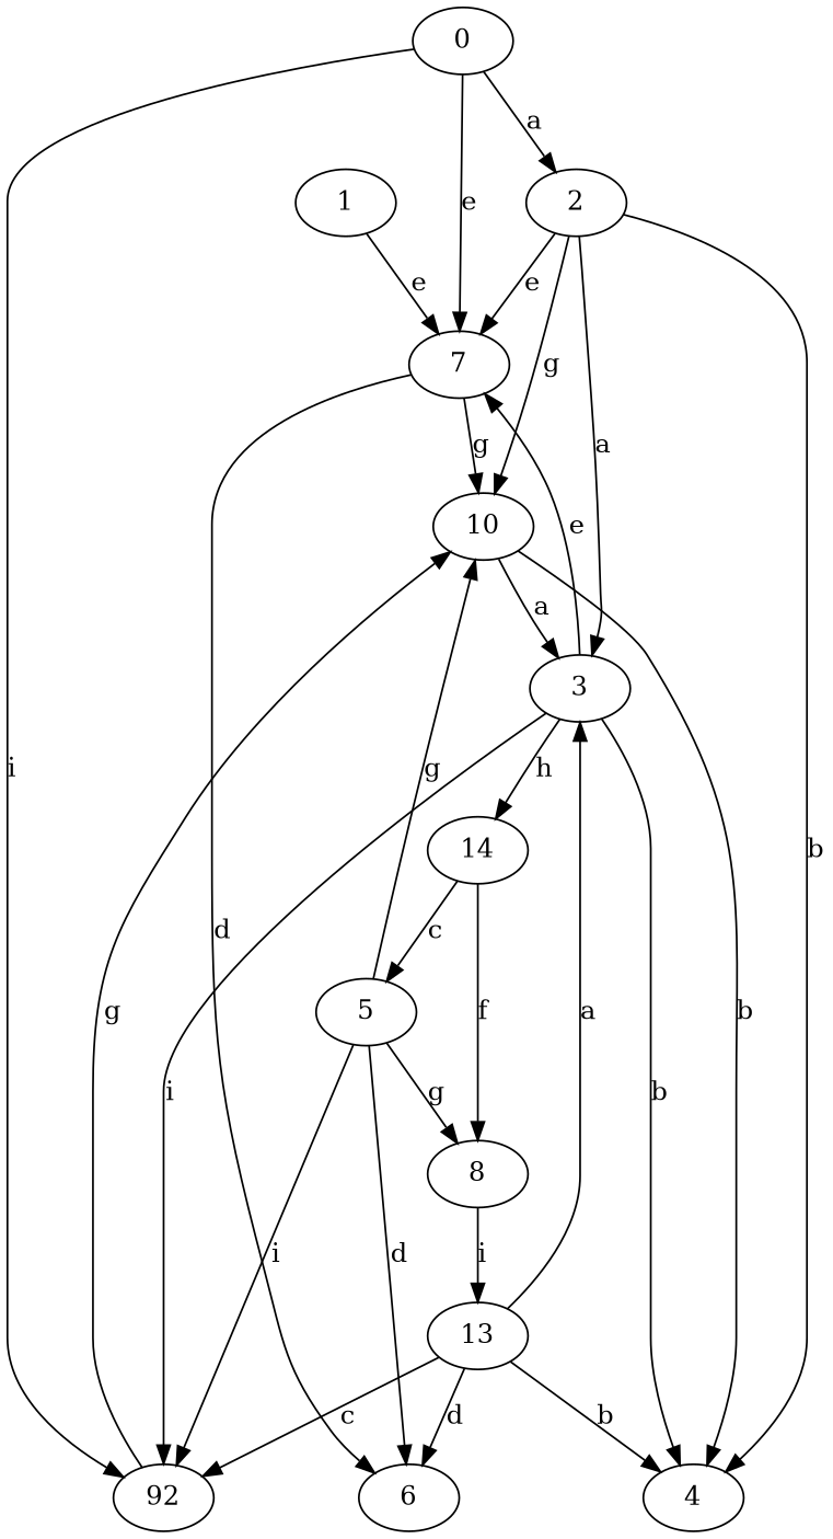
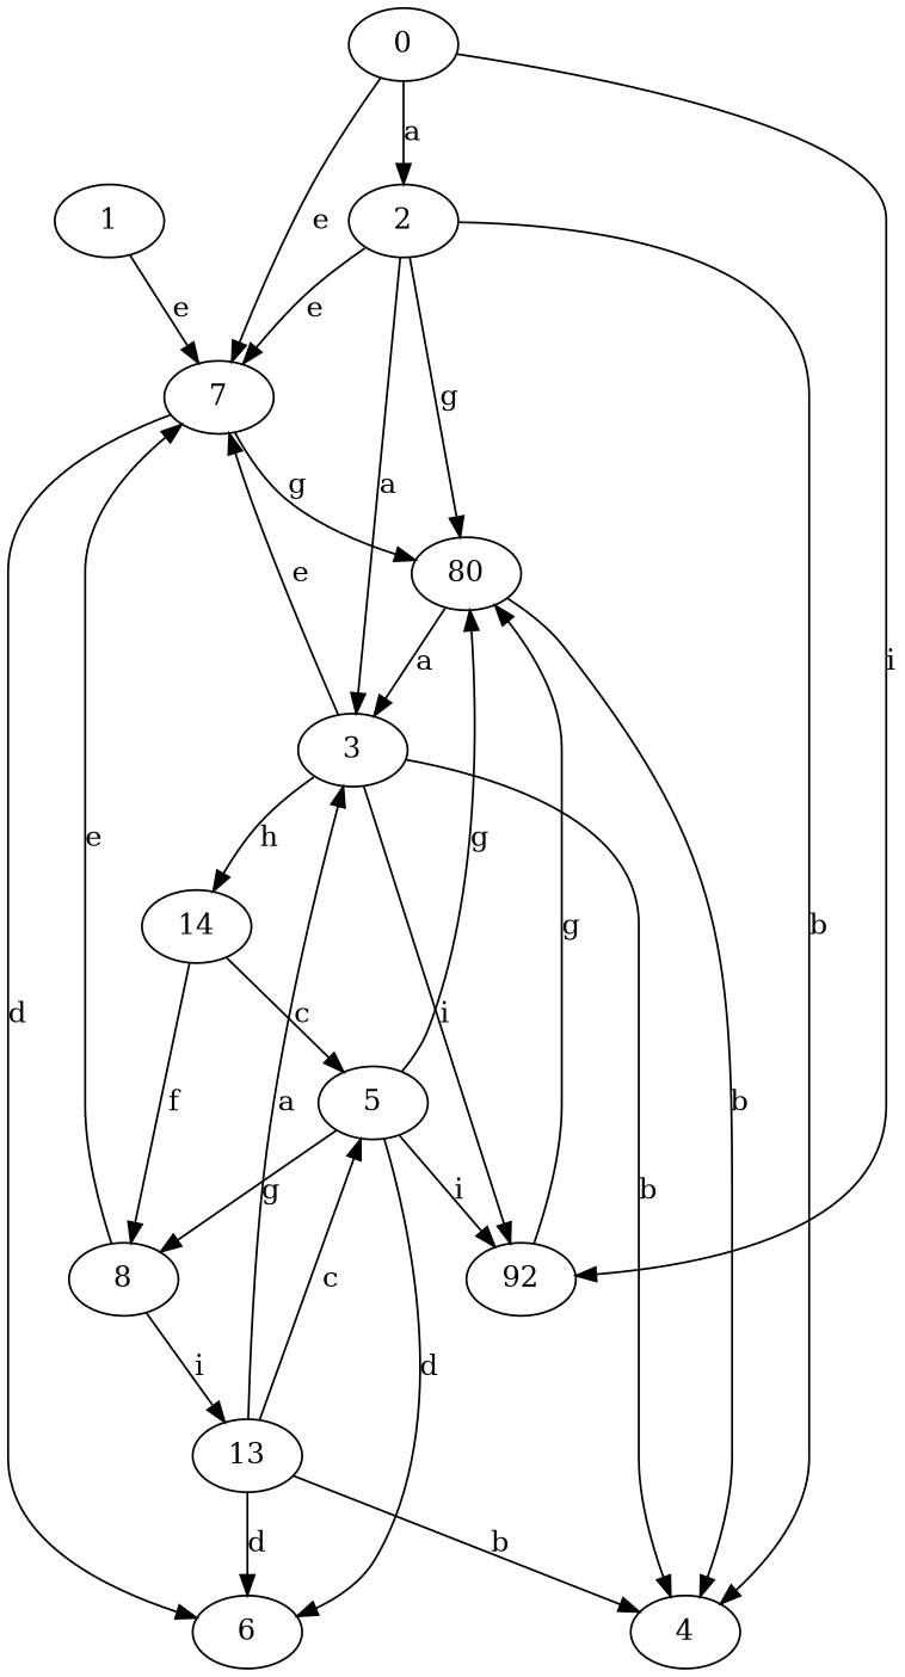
  strict digraph {
    1
    7
-   10
+   10 [label=80]
    6
    0
    2
    n7 [label=92]
    3
    4
    n10 [label=14]
    5
    8
    13
    1 -> 7 [label=e]
    7 -> 10 [label=g]
    7 -> 6 [label=d]
    10 -> 3 [label=a]
    10 -> 4 [label=b]
    0 -> 7 [label=e]
    0 -> 2 [label=a]
    0 -> n7 [label=i]
    2 -> 7 [label=e]
    2 -> 10 [label=g]
    2 -> 3 [label=a]
    2 -> 4 [label=b]
    n7 -> 10 [label=g]
    3 -> 7 [label=e]
    3 -> n7 [label=i]
    3 -> 4 [label=b]
    3 -> n10 [label=h]
    n10 -> 5 [label=c]
    n10 -> 8 [label=f]
    5 -> 10 [label=g]
    5 -> 6 [label=d]
    5 -> n7 [label=i]
    5 -> 8 [label=g]
+   8 -> 7 [label=e]
    8 -> 13 [label=i]
    13 -> 6 [label=d]
    13 -> 3 [label=a]
    13 -> 4 [label=b]
-   13 -> n7 [label=c]
+   13 -> 5 [label=c]
  }
